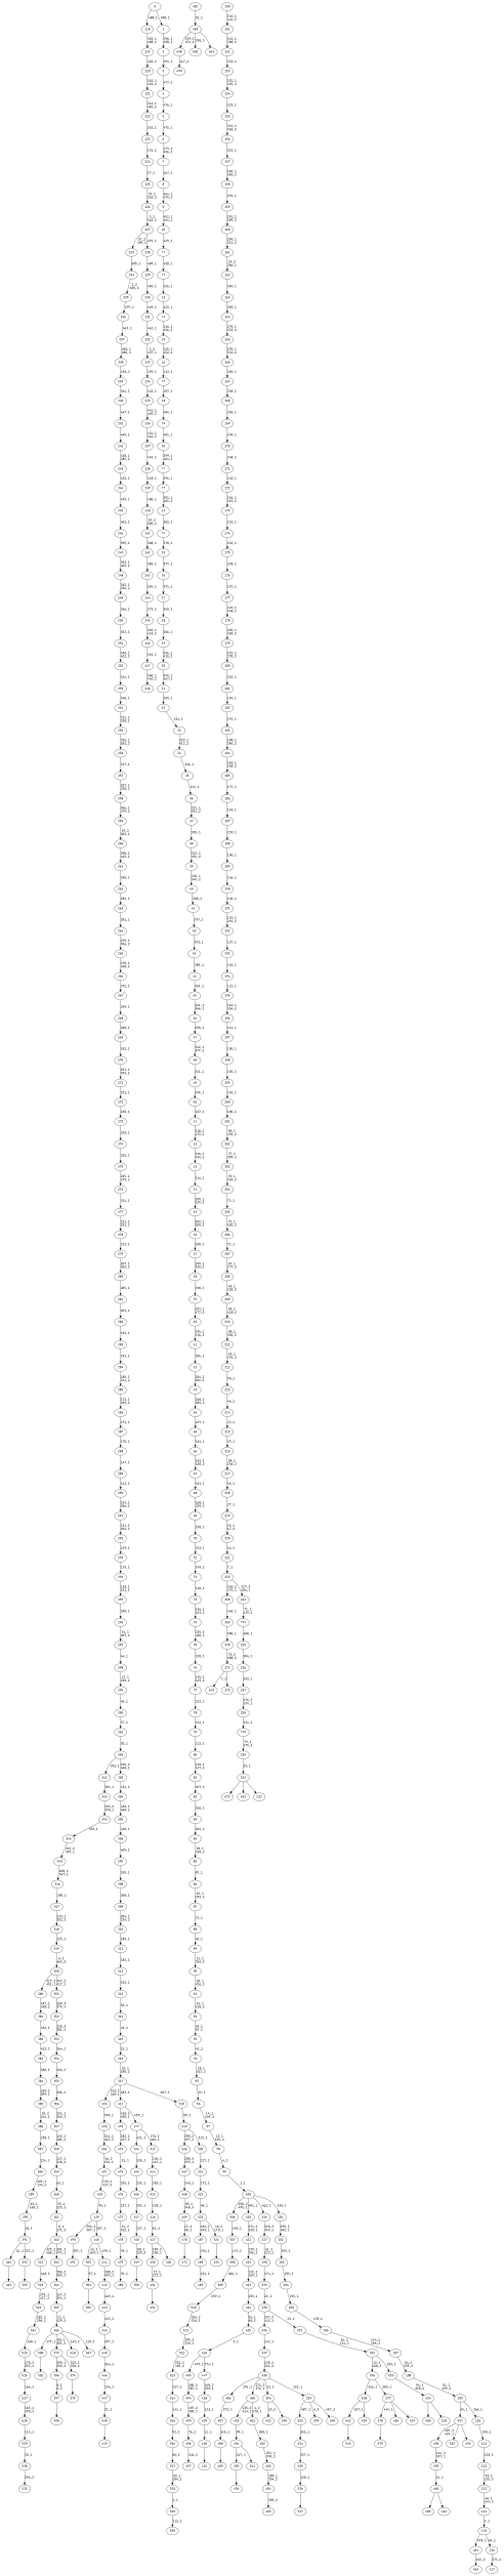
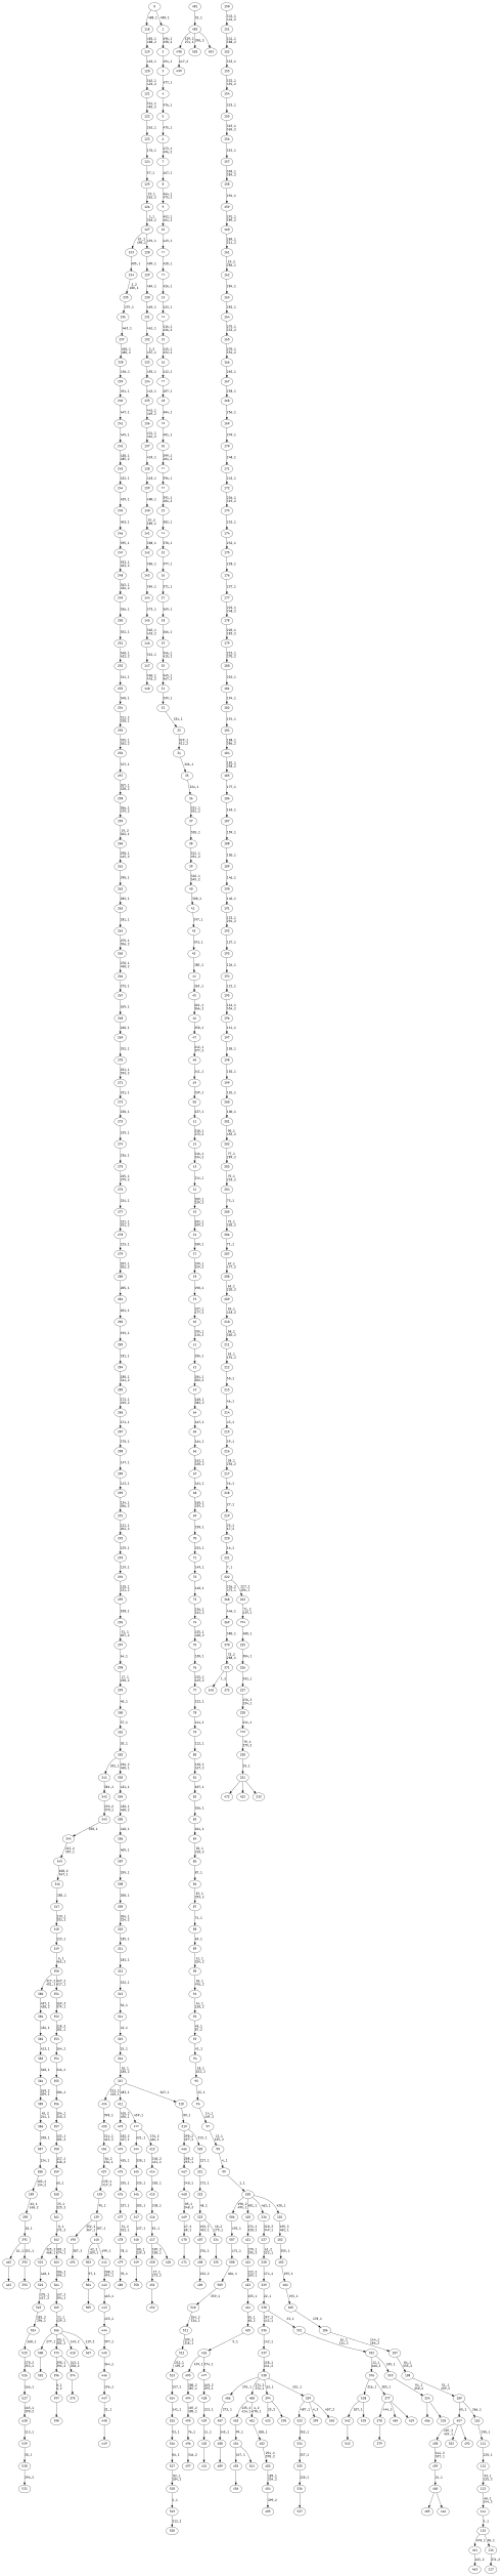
  digraph {
    fontname="JetBrains Mono"
    node [fontname="JetBrains Mono"]
    edge [fontname="JetBrains Mono"]
    549
    550
    548
    547
    546
    545
    544
    542
    543
    538
    539
    536
    537
    535
    534
    533
    530
    531
    529
    n20 [label=628]
    527
    526
    525
    524
    523
    522
    521
    519
    520
    518
    517
    516
    515
    514
    513
    512
    511
    510
    509
    508
    507
    506
    504
    505
    503
    500
    501
    498
    499
    496
    497
    495
    494
    493
    490
    491
    488
    489
    487
    486
    482
    502
    483
    481
    479
    480
    478
    477
    476
    475
    474
    473
    470
    471
    469
    468
    467
    466
    464
    465
    462
    463
    460
    485
    461
    459
    458
    457
    532
    492
    455
    456
    454
    541
    453
    451
    452
    450
    448
    449
    447
    446
    445
    444
    443
    442
    441
    440
    439
    438
    437
    436
    435
    434
    430
    431
    429
    428
    427
    426
    425
    424
    423
    422
    421
    420
    417
    418
    416
    415
    414
    413
    412
    411
    408
    409
    407
    404
    405
    403
    402
    401
    400
    397
    398
    396
    394
    433
    395
    392
    393
    391
    390
    389
    388
    387
    386
    385
    384
    383
    382
    381
    380
    378
    379
    377
    484
    419
    376
    374
    375
    373
    371
    540
    372
    370
    369
    368
    366
    410
    367
    365
    364
    363
    362
    361
    360
    359
    358
    357
    356
    355
    354
    353
    352
    351
    350
    349
    348
    347
    346
    345
    344
    343
    342
    341
    339
    399
    340
    338
    337
    336
    334
    406
    335
    333
    332
    331
    330
    329
    328
    327
    326
    324
    325
    323
    322
    321
    320
    319
    318
    317
    316
    315
    314
    313
    312
    311
    310
    309
    308
    307
    306
    305
    304
    303
    302
    301
    300
    299
    298
    297
    296
    295
    294
    293
    292
    291
    290
    289
    288
    287
    286
    285
    284
    283
    282
    281
    280
    279
    278
    277
    276
    275
    274
    273
    272
    271
    270
    269
    268
    267
    266
    265
    264
    263
    262
    261
    260
    259
    258
    257
    256
    255
    254
    253
    252
    251
    250
    249
    248
    247
    246
    245
    244
    243
    242
    241
    240
    239
    238
    237
    236
    235
    234
    233
    231
    472
    432
    232
    230
    229
    228
    227
    226
    225
    224
    223
    222
    221
    220
    219
    218
    217
    216
    215
    214
    213
    212
    211
    210
    209
    208
    207
    206
    205
    204
    203
    202
    201
    200
    199
    198
    197
    196
    195
    194
    193
    192
    191
    190
    189
    188
    187
    186
    185
    184
    183
    182
    181
    180
    179
    178
    177
    176
    175
    174
    173
    172
    171
    170
    169
    168
    167
    166
    165
    164
    163
    162
    161
    160
    159
    158
    157
    156
    155
    154
    153
    152
    151
    150
    147
    148
    146
    145
    144
    143
    142
    141
    140
    139
    138
    137
    136
    135
    134
    133
    132
    131
    130
    129
    128
    127
    126
    125
    124
    123
    122
    121
    120
    119
    118
    116
    117
    115
    114
    113
    112
    111
    110
    109
    108
    107
    106
    105
    104
    103
    102
    101
    100
    99
    98
    97
    96
    95
    94
    93
    92
    91
    90
    89
    88
    87
    86
    85
    84
    83
    82
    81
    80
    79
    78
    77
    76
    75
    74
    73
    72
    71
    70
    69
    68
    67
    66
    65
    64
    63
    62
    61
    60
    59
    58
    57
    56
    55
    54
    53
    52
    51
    50
    49
    48
    47
    46
    45
    44
    43
    42
    41
    40
    39
    38
    37
    36
    35
    34
    33
    32
    31
    30
    29
    28
    27
    26
    25
    24
    23
    22
    21
    20
    19
    18
    17
    16
    15
    14
    13
    12
    11
    10
    9
    8
    7
    6
    5
    4
    3
    2
    1
    0
    549 -> 550
    548 -> 549 [label="88,1\n129,3"]
    547 -> 548 [label="137,1"]
    546 -> 547 [label="203,1"]
    545 -> 546 [label="235,1"]
    544 -> 545 [label="330,1"]
    542 -> 543
    538 -> 542 [label="187,1"]
    538 -> 539
    536 -> 537
    535 -> 536 [label="120,1"]
    534 -> 535 [label="257,1"]
    533 -> 534 [label="353,1"]
    530 -> 531 [label="296,2"]
    529 -> 530 [label="30,1"]
    n20 -> 529 [label="113,1"]
    527 -> n20 [label="165,1\n290,2"]
    526 -> 527 [label="166,1"]
    525 -> 526 [label="170,2\n253,1"]
    524 -> 525 [label="268,1"]
    523 -> 524 [label="282,2\n296,1"]
    522 -> 523 [label="375,1\n417,2"]
    521 -> 522 [label="448,1"]
    519 -> 520 [label="312,2"]
    518 -> 519 [label="2,1"]
    517 -> 518 [label="82,1\n184,2"]
    516 -> 517 [label="86,1"]
    515 -> 516 [label="92,1"]
    514 -> 515 [label="141,1"]
    513 -> 514 [label="157,1"]
    512 -> 513 [label="212,1\n495,2"]
    511 -> 512 [label="199,2\n318,1"]
    510 -> 511 [label="104,2\n336,1"]
    509 -> 510 [label="359,1"]
    508 -> 509 [label="406,1"]
    507 -> 508 [label="471,1"]
    506 -> 507 [label="492,1"]
    504 -> 505
    503 -> 504 [label="97,1"]
    500 -> 501
    498 -> 499 [label="447,2"]
    496 -> 497 [label="346,2"]
    495 -> 496 [label="76,1"]
    494 -> 495 [label="107,2\n305,1"]
    493 -> 494 [label="200,2\n387,1"]
    490 -> 491 [label="307,2"]
    488 -> 489
    487 -> 488 [label="145,1"]
    486 -> 487 [label="273,1"]
    482 -> 498 [label="129,2\n274,1"]
    482 -> 502 [label="290,3"]
    482 -> 483
    481 -> 482 [label="32,1"]
    479 -> 480 [label="70,1"]
    478 -> 479 [label="78,1"]
    477 -> 478 [label="91,2\n322,1"]
    476 -> 477 [label="327,1"]
    475 -> 476 [label="335,1"]
-   474 -> 475 [label="23,1"]
+   474 -> 475 [label="425,1"]
    473 -> 474 [label="183,2\n427,1"]
    470 -> 471
    469 -> 470 [label="47,2\n68,1"]
    468 -> 469 [label="85,1\n348,3"]
    467 -> 468 [label="240,1"]
    466 -> 467 [label="208,3\n255,1"]
    464 -> 465 [label="423,2"]
    462 -> 463
    460 -> 485
    460 -> 461
    459 -> 460 [label="24,1"]
    458 -> 459 [label="144,2\n337,1"]
    457 -> 458 [label="107,3\n424,1"]
    457 -> 532
    457 -> 492
    455 -> 456
    454 -> 455 [label="247,1"]
    454 -> 541
    453 -> 454 [label="99,1"]
    451 -> 452
    450 -> 451 [label="17,1\n272,2"]
    448 -> 449
    447 -> 448 [label="31,1"]
    446 -> 447 [label="196,1"]
    445 -> 446 [label="364,1"]
    444 -> 445 [label="397,1"]
    443 -> 444 [label="435,1"]
    442 -> 443 [label="465,1"]
    441 -> 442 [label="208,2\n493,1"]
    440 -> 503 [label="42,2\n109,1"]
    440 -> 441 [label="499,1"]
    439 -> 490 [label="352,2\n367,1"]
    439 -> 440 [label="287,1"]
    438 -> 439 [label="95,1"]
    437 -> 438 [label="139,1\n317,3"]
    436 -> 437 [label="56,2\n156,1"]
    435 -> 436 [label="314,1\n463,3"]
    434 -> 435 [label="398,1"]
    430 -> 431
    429 -> 430 [label="11,1"]
    428 -> 429 [label="123,1"]
    427 -> 428 [label="160,2\n299,1"]
    426 -> 493 [label="439,1"]
    426 -> 427 [label="374,1"]
    425 -> 426 [label="5,1"]
    424 -> 425 [label="55,1\n60,2"]
    423 -> 424 [label="155,1"]
    422 -> 423 [label="122,2\n169,1"]
    421 -> 422 [label="179,1\n195,2"]
    420 -> 421 [label="271,1\n320,2"]
    417 -> 450 [label="307,3\n350,1"]
    417 -> 418
    416 -> 417 [label="81,1"]
    415 -> 416 [label="338,1"]
    414 -> 415 [label="383,1"]
    413 -> 414 [label="340,3\n411,1"]
    412 -> 544 [label="421,1"]
    412 -> 413 [label="176,2\n466,1"]
    411 -> 473 [label="410,2\n450,1"]
    411 -> 412 [label="459,1"]
    408 -> 409 [label="152,2"]
    407 -> 408 [label="276,1"]
    404 -> 405 [label="399,2"]
    403 -> 404 [label="189,1\n254,2"]
    402 -> 403 [label="254,1\n378,2"]
    401 -> 402 [label="300,1"]
    400 -> 453 [label="135,2\n414,1"]
    400 -> 401 [label="4,2\n470,1"]
    397 -> 398
    396 -> 397 [label="0,1\n6,2"]
    394 -> 433 [label="23,2"]
    394 -> 395
    392 -> 393
    391 -> 462 [label="34,1"]
    391 -> 392 [label="331,1"]
    390 -> 391 [label="18,1"]
    389 -> 390 [label="62,1\n260,2"]
    388 -> 389 [label="103,1\n134,2"]
    387 -> 388 [label="124,1"]
    386 -> 387 [label="238,1"]
    385 -> 386 [label="40,2\n244,1"]
    384 -> 385 [label="269,2\n309,1"]
    383 -> 384 [label="368,1"]
    382 -> 383 [label="413,1"]
    381 -> 382 [label="436,1"]
    380 -> 381 [label="437,1\n438,2"]
    378 -> 379
    377 -> 378 [label="444,1"]
    377 -> 484
    377 -> 419
    376 -> 538 [label="316,1"]
    376 -> 377 [label="385,1"]
    374 -> 375
    373 -> 396 [label="390,1\n392,2"]
    373 -> 374 [label="343,1\n358,2"]
    371 -> 540 [label="7,2"]
    371 -> 372
    370 -> 371 [label="73,2\n288,1"]
    369 -> 370 [label="380,1"]
    368 -> 369 [label="446,1"]
    366 -> 500 [label="277,1"]
    366 -> 373 [label="80,1\n301,2"]
    366 -> 410 [label="143,2"]
    366 -> 367 [label="119,2"]
    365 -> 366 [label="21,1\n429,2"]
    364 -> 365 [label="147,2\n394,1"]
    363 -> 364 [label="206,2\n405,1"]
    362 -> 521 [label="325,2\n468,1"]
    362 -> 363 [label="281,2\n474,1"]
    361 -> 362 [label="8,1\n171,2"]
    360 -> 361 [label="35,1\n225,2"]
    359 -> 360 [label="65,1"]
    358 -> 359 [label="117,1\n348,2"]
    357 -> 358 [label="133,1\n181,2"]
    356 -> 357 [label="154,1\n340,2"]
    355 -> 356 [label="206,1"]
    354 -> 355 [label="246,1"]
    353 -> 354 [label="264,1"]
    352 -> 353 [label="118,2\n301,1"]
    351 -> 352 [label="269,3\n379,1"]
    350 -> 380 [label="317,2\n451,1"]
    350 -> 351 [label="347,2\n417,1"]
    349 -> 350 [label="6,1\n463,2"]
    348 -> 349 [label="115,1"]
    347 -> 348 [label="219,1\n252,2"]
    346 -> 347 [label="285,1"]
    345 -> 346 [label="108,2\n347,1"]
    344 -> 345 [label="213,2\n357,1"]
    343 -> 344 [label="358,1"]
    342 -> 343 [label="192,2\n370,1"]
    341 -> 342 [label="381,1"]
    339 -> 533 [label="487,1"]
    339 -> 399 [label="4,3"]
    339 -> 340 [label="407,2"]
    338 -> 486 [label="376,1"]
    338 -> 400 [label="174,2\n372,1"]
    338 -> 394 [label="52,1"]
    338 -> 339 [label="151,1"]
    337 -> 338 [label="138,1\n241,2"]
    336 -> 337 [label="142,1"]
    334 -> 406
    334 -> 335
    333 -> 334 [label="94,1\n250,2"]
    332 -> 376 [label="12,1\n160,3"]
    332 -> 333 [label="245,1"]
    331 -> 332 [label="26,1\n114,2"]
    330 -> 336 [label="297,2\n443,1"]
    330 -> 331 [label="33,1"]
    329 -> 330 [label="22,1"]
    328 -> 329 [label="174,1"]
    327 -> 328 [label="61,2\n223,1"]
    326 -> 327 [label="320,3\n349,1"]
    324 -> 325
    323 -> 407 [label="192,3\n453,1"]
    323 -> 324 [label="10,2\n175,1"]
    322 -> 323 [label="48,1"]
    321 -> 322 [label="172,1"]
    320 -> 321 [label="217,1"]
    319 -> 466 [label="298,2\n497,1"]
    319 -> 320 [label="313,1"]
    318 -> 319 [label="89,1"]
    317 -> 434 [label="213,3\n440,1"]
    317 -> 411 [label="483,1"]
    317 -> 318 [label="267,1"]
    316 -> 317 [label="10,1\n180,2"]
    315 -> 316 [label="15,1"]
    314 -> 315 [label="42,1"]
    313 -> 314 [label="56,1"]
    312 -> 313 [label="152,1"]
    311 -> 312 [label="183,1"]
    310 -> 311 [label="185,1"]
    309 -> 310 [label="204,1\n224,2"]
    308 -> 309 [label="208,1"]
    307 -> 308 [label="259,1"]
    306 -> 307 [label="409,1"]
    305 -> 306 [label="410,1"]
    304 -> 305 [label="430,1\n460,2"]
    303 -> 304 [label="431,1"]
    302 -> 341 [label="392,1"]
    302 -> 303 [label="226,2\n460,1"]
    301 -> 302 [label="20,1"]
    300 -> 301 [label="37,1"]
    299 -> 300 [label="40,1"]
    298 -> 299 [label="47,1\n230,2"]
    297 -> 298 [label="64,1"]
    296 -> 297 [label="91,1\n207,2"]
    295 -> 296 [label="108,1"]
    294 -> 295 [label="118,1\n131,2"]
    293 -> 294 [label="119,1"]
    292 -> 293 [label="129,1"]
    291 -> 292 [label="131,1\n201,2"]
    290 -> 291 [label="134,1\n306,2"]
    289 -> 290 [label="143,1"]
    288 -> 289 [label="147,1"]
    287 -> 288 [label="170,1"]
    286 -> 287 [label="171,1"]
    285 -> 286 [label="173,1\n229,2"]
    284 -> 285 [label="180,1\n344,2"]
    283 -> 284 [label="181,1"]
    282 -> 283 [label="192,1"]
    281 -> 282 [label="201,1"]
    280 -> 281 [label="205,1"]
    279 -> 280 [label="207,1\n302,2"]
    278 -> 279 [label="213,1"]
    277 -> 278 [label="221,1\n251,2"]
    276 -> 277 [label="224,1"]
    275 -> 276 [label="225,1\n279,2"]
    274 -> 275 [label="226,1"]
    273 -> 274 [label="229,1"]
    272 -> 273 [label="230,1"]
    271 -> 272 [label="231,1"]
    270 -> 271 [label="251,1\n393,2"]
    269 -> 270 [label="252,1"]
    268 -> 269 [label="260,1"]
    267 -> 268 [label="269,1"]
    266 -> 267 [label="272,1"]
    265 -> 266 [label="278,1\n490,2"]
    264 -> 265 [label="279,1\n356,2"]
    263 -> 264 [label="281,1"]
    262 -> 263 [label="282,1"]
    261 -> 262 [label="290,1"]
    260 -> 261 [label="298,1\n445,2"]
    259 -> 260 [label="19,2\n302,1"]
    258 -> 259 [label="306,1\n479,2"]
    257 -> 258 [label="307,1\n328,2"]
    256 -> 257 [label="317,1"]
    255 -> 256 [label="325,1\n362,2"]
    254 -> 255 [label="311,2\n328,1"]
    253 -> 254 [label="340,1"]
    252 -> 253 [label="344,1"]
    251 -> 252 [label="348,1\n432,2"]
    250 -> 251 [label="352,1"]
    249 -> 250 [label="356,1"]
    248 -> 249 [label="362,1\n456,2"]
    247 -> 248 [label="393,1\n403,2"]
    246 -> 247 [label="395,1"]
    245 -> 246 [label="403,1"]
    244 -> 245 [label="429,1"]
    243 -> 244 [label="432,1"]
    242 -> 243 [label="438,1\n485,2"]
    241 -> 242 [label="445,1"]
    240 -> 241 [label="447,1"]
    239 -> 240 [label="454,1"]
    238 -> 239 [label="456,1"]
    237 -> 238 [label="458,1\n480,2"]
    236 -> 237 [label="463,1"]
    235 -> 236 [label="479,1"]
    234 -> 235 [label="3,2\n480,1"]
    233 -> 234 [label="485,1"]
    231 -> 472
    231 -> 432
    231 -> 232
    230 -> 231 [label="29,1"]
    229 -> 230 [label="79,1\n275,2"]
    228 -> 229 [label="211,1"]
    227 -> 228 [label="176,3\n234,1"]
    226 -> 227 [label="292,1"]
    225 -> 226 [label="304,1"]
    224 -> 225 [label="408,1"]
    223 -> 224 [label="71,2\n419,1"]
    222 -> 368 [label="236,2\n472,1"]
    222 -> 223 [label="227,2\n486,1"]
    221 -> 222 [label="7,1"]
    220 -> 221 [label="16,1"]
    219 -> 220 [label="25,1\n67,2"]
    218 -> 219 [label="27,1"]
    217 -> 218 [label="36,1"]
    216 -> 217 [label="38,1\n256,2"]
    215 -> 216 [label="39,1"]
    214 -> 215 [label="43,1"]
    213 -> 214 [label="46,1"]
    212 -> 213 [label="50,1"]
    211 -> 212 [label="53,1\n194,2"]
    210 -> 211 [label="58,1\n360,2"]
    209 -> 210 [label="59,1\n418,2"]
    208 -> 209 [label="63,1\n220,2"]
    207 -> 208 [label="67,1\n177,2"]
    206 -> 207 [label="71,1"]
    205 -> 206 [label="72,1\n303,2"]
    204 -> 205 [label="73,1"]
    203 -> 204 [label="75,1\n233,2"]
    202 -> 203 [label="77,1\n289,2"]
    201 -> 202 [label="90,1\n455,2"]
    200 -> 201 [label="100,1"]
    199 -> 200 [label="101,1"]
    198 -> 199 [label="102,1"]
    197 -> 198 [label="105,1"]
    196 -> 197 [label="111,1"]
    195 -> 196 [label="116,1\n354,2"]
    194 -> 195 [label="121,1"]
    193 -> 194 [label="126,1"]
    192 -> 193 [label="127,1"]
    191 -> 192 [label="132,1\n294,2"]
    190 -> 191 [label="140,1"]
    189 -> 190 [label="146,1"]
    188 -> 189 [label="150,1"]
    187 -> 188 [label="159,1"]
    186 -> 187 [label="163,1"]
    185 -> 186 [label="177,1"]
    184 -> 185 [label="182,1\n258,2"]
    183 -> 184 [label="188,1\n386,2"]
    182 -> 183 [label="191,1"]
    181 -> 182 [label="194,1"]
    180 -> 181 [label="210,1"]
    179 -> 180 [label="215,1\n270,2"]
    178 -> 179 [label="220,1\n283,2"]
    177 -> 178 [label="222,1\n248,2"]
    176 -> 177 [label="227,1"]
    175 -> 176 [label="228,1"]
    174 -> 175 [label="232,1"]
    173 -> 174 [label="233,1"]
    172 -> 173 [label="236,1\n319,2"]
    171 -> 172 [label="243,1"]
    170 -> 171 [label="248,1"]
    169 -> 170 [label="249,1"]
    168 -> 169 [label="256,1"]
    167 -> 168 [label="258,1"]
    166 -> 167 [label="265,1"]
    165 -> 166 [label="270,1\n351,2"]
    164 -> 165 [label="275,1\n333,2"]
    163 -> 164 [label="283,1"]
    162 -> 163 [label="284,1"]
    161 -> 162 [label="19,3\n286,1"]
    160 -> 161 [label="289,1\n311,3"]
    159 -> 160 [label="291,1\n389,2"]
    158 -> 159 [label="294,1"]
    157 -> 158 [label="303,1\n384,2"]
    156 -> 157 [label="315,1"]
    155 -> 156 [label="319,1\n365,2"]
    154 -> 155 [label="323,1"]
    153 -> 154 [label="332,1\n491,2"]
    152 -> 153 [label="333,1"]
    151 -> 152 [label="341,1\n388,2"]
    150 -> 151 [label="342,1\n441,2"]
    147 -> 148 [label="360,1\n442,2"]
    146 -> 147 [label="361,1"]
    145 -> 146 [label="365,1\n433,2"]
    144 -> 145 [label="373,1"]
    143 -> 144 [label="384,1"]
    142 -> 143 [label="386,1"]
    141 -> 142 [label="388,1"]
    140 -> 141 [label="57,3\n389,1"]
    139 -> 140 [label="400,1"]
    138 -> 139 [label="418,1"]
    137 -> 138 [label="433,1"]
    136 -> 137 [label="434,1\n461,2"]
    135 -> 136 [label="441,1\n469,2"]
    134 -> 135 [label="442,1"]
    133 -> 134 [label="455,1"]
    132 -> 133 [label="3,3\n457,1"]
    131 -> 132 [label="461,1"]
    130 -> 131 [label="469,1"]
    129 -> 130 [label="484,1"]
    128 -> 129 [label="489,1"]
    127 -> 233 [label="57,2\n490,1"]
    127 -> 128 [label="491,1"]
    126 -> 127 [label="3,1\n363,2"]
    125 -> 126 [label="19,1\n262,2"]
    124 -> 125 [label="57,1"]
    123 -> 124 [label="176,1"]
    122 -> 123 [label="262,1"]
    121 -> 122 [label="311,1\n482,2"]
    120 -> 121 [label="363,1\n422,2"]
    119 -> 120 [label="422,1"]
    118 -> 119 [label="482,1\n488,2"]
    116 -> 117 [label="371,2"]
    115 -> 464 [label="478,1"]
    115 -> 116 [label="96,1"]
    114 -> 115 [label="9,1"]
    113 -> 114 [label="66,1\n144,3"]
    112 -> 113 [label="93,1\n135,3"]
    111 -> 112 [label="128,1"]
    110 -> 111 [label="190,1"]
    109 -> 457 [label="45,1"]
    109 -> 110 [label="266,1"]
    108 -> 109 [label="51,1\n199,3"]
    107 -> 108 [label="84,1\n355,2"]
    106 -> 107 [label="144,1\n186,2"]
    105 -> 106 [label="178,1"]
    104 -> 105 [label="193,1"]
    103 -> 104 [label="295,1"]
    102 -> 103 [label="355,1"]
    101 -> 102 [label="195,3\n402,1"]
    100 -> 506 [label="198,2\n495,1"]
    100 -> 420 [label="481,1"]
    100 -> 326 [label="462,1"]
    100 -> 101 [label="420,1"]
    99 -> 100 [label="1,1"]
    98 -> 99 [label="4,1"]
    97 -> 98 [label="13,1\n125,2"]
    96 -> 97 [label="14,1\n449,2"]
    95 -> 96 [label="23,1"]
    94 -> 95 [label="28,1\n153,2"]
    93 -> 94 [label="41,1"]
    92 -> 93 [label="49,1\n87,2"]
    91 -> 92 [label="54,1\n130,2"]
    90 -> 91 [label="60,1\n476,2"]
    89 -> 90 [label="61,1\n324,2"]
    88 -> 89 [label="69,1"]
    87 -> 88 [label="74,1"]
    86 -> 87 [label="83,1\n293,2"]
    85 -> 86 [label="87,1"]
    84 -> 85 [label="98,1\n218,2"]
    83 -> 84 [label="104,1"]
    82 -> 83 [label="106,1"]
    81 -> 82 [label="107,1"]
    80 -> 81 [label="110,1\n167,2"]
    79 -> 80 [label="112,1"]
    78 -> 79 [label="114,1"]
    77 -> 78 [label="122,1"]
    76 -> 77 [label="125,1\n149,2"]
    75 -> 76 [label="130,1"]
    74 -> 75 [label="135,1\n428,2"]
    73 -> 74 [label="136,1\n161,2"]
    72 -> 73 [label="148,1"]
    71 -> 72 [label="149,1"]
    70 -> 71 [label="153,1"]
    69 -> 70 [label="158,1"]
    68 -> 69 [label="160,1\n339,2"]
    67 -> 68 [label="161,1"]
    66 -> 67 [label="162,1\n168,2"]
    65 -> 66 [label="164,1"]
    64 -> 65 [label="167,1"]
    63 -> 64 [label="168,1\n382,2"]
    62 -> 63 [label="184,1\n202,2"]
    61 -> 62 [label="186,1"]
    60 -> 61 [label="195,1\n416,2"]
    59 -> 60 [label="197,1\n477,2"]
    58 -> 59 [label="198,1"]
    57 -> 58 [label="199,1\n329,2"]
    56 -> 57 [label="200,1"]
    55 -> 56 [label="202,1\n209,2"]
    54 -> 55 [label="209,1\n239,2"]
    53 -> 54 [label="214,1"]
    52 -> 53 [label="216,1\n334,2"]
    51 -> 52 [label="218,1\n473,2"]
    50 -> 51 [label="237,1"]
    49 -> 50 [label="239,1"]
    48 -> 49 [label="241,1"]
    47 -> 48 [label="242,1\n377,2"]
    46 -> 47 [label="250,1"]
    45 -> 46 [label="261,1\n366,2"]
    44 -> 45 [label="263,1"]
    43 -> 44 [label="280,1"]
    42 -> 43 [label="293,1"]
    41 -> 42 [label="297,1"]
    40 -> 41 [label="308,1"]
    39 -> 40 [label="310,1\n345,2"]
    38 -> 39 [label="312,1\n494,2"]
    37 -> 38 [label="320,1"]
    36 -> 37 [label="321,1\n391,2"]
    35 -> 36 [label="324,1"]
    34 -> 35 [label="326,1"]
    33 -> 34 [label="329,1\n412,2"]
    32 -> 33 [label="334,1"]
    31 -> 32 [label="339,1"]
    30 -> 31 [label="345,1\n467,2"]
    29 -> 30 [label="346,1\n415,2"]
    28 -> 29 [label="366,1"]
    27 -> 28 [label="369,1"]
    26 -> 27 [label="371,1"]
    25 -> 26 [label="377,1"]
    24 -> 25 [label="378,1"]
    23 -> 24 [label="382,1"]
    22 -> 23 [label="391,1\n401,2"]
    21 -> 22 [label="396,1"]
    20 -> 21 [label="399,1\n404,2"]
    19 -> 20 [label="401,1"]
    18 -> 19 [label="404,1"]
    17 -> 18 [label="407,1"]
    16 -> 17 [label="412,1"]
    15 -> 16 [label="415,1\n452,2"]
    14 -> 15 [label="416,1\n426,2"]
    13 -> 14 [label="423,1"]
    12 -> 13 [label="426,1"]
    11 -> 12 [label="428,1"]
    10 -> 11 [label="449,1"]
    9 -> 10 [label="452,1\n464,2"]
    8 -> 9 [label="464,1\n475,2"]
    7 -> 8 [label="467,1"]
    6 -> 7 [label="473,1\n496,2"]
    5 -> 6 [label="475,1"]
    4 -> 5 [label="476,1"]
    3 -> 4 [label="477,1"]
    2 -> 3 [label="494,1"]
    1 -> 2 [label="496,1\n498,2"]
    0 -> 118 [label="488,1"]
    0 -> 1 [label="498,1"]
  }
